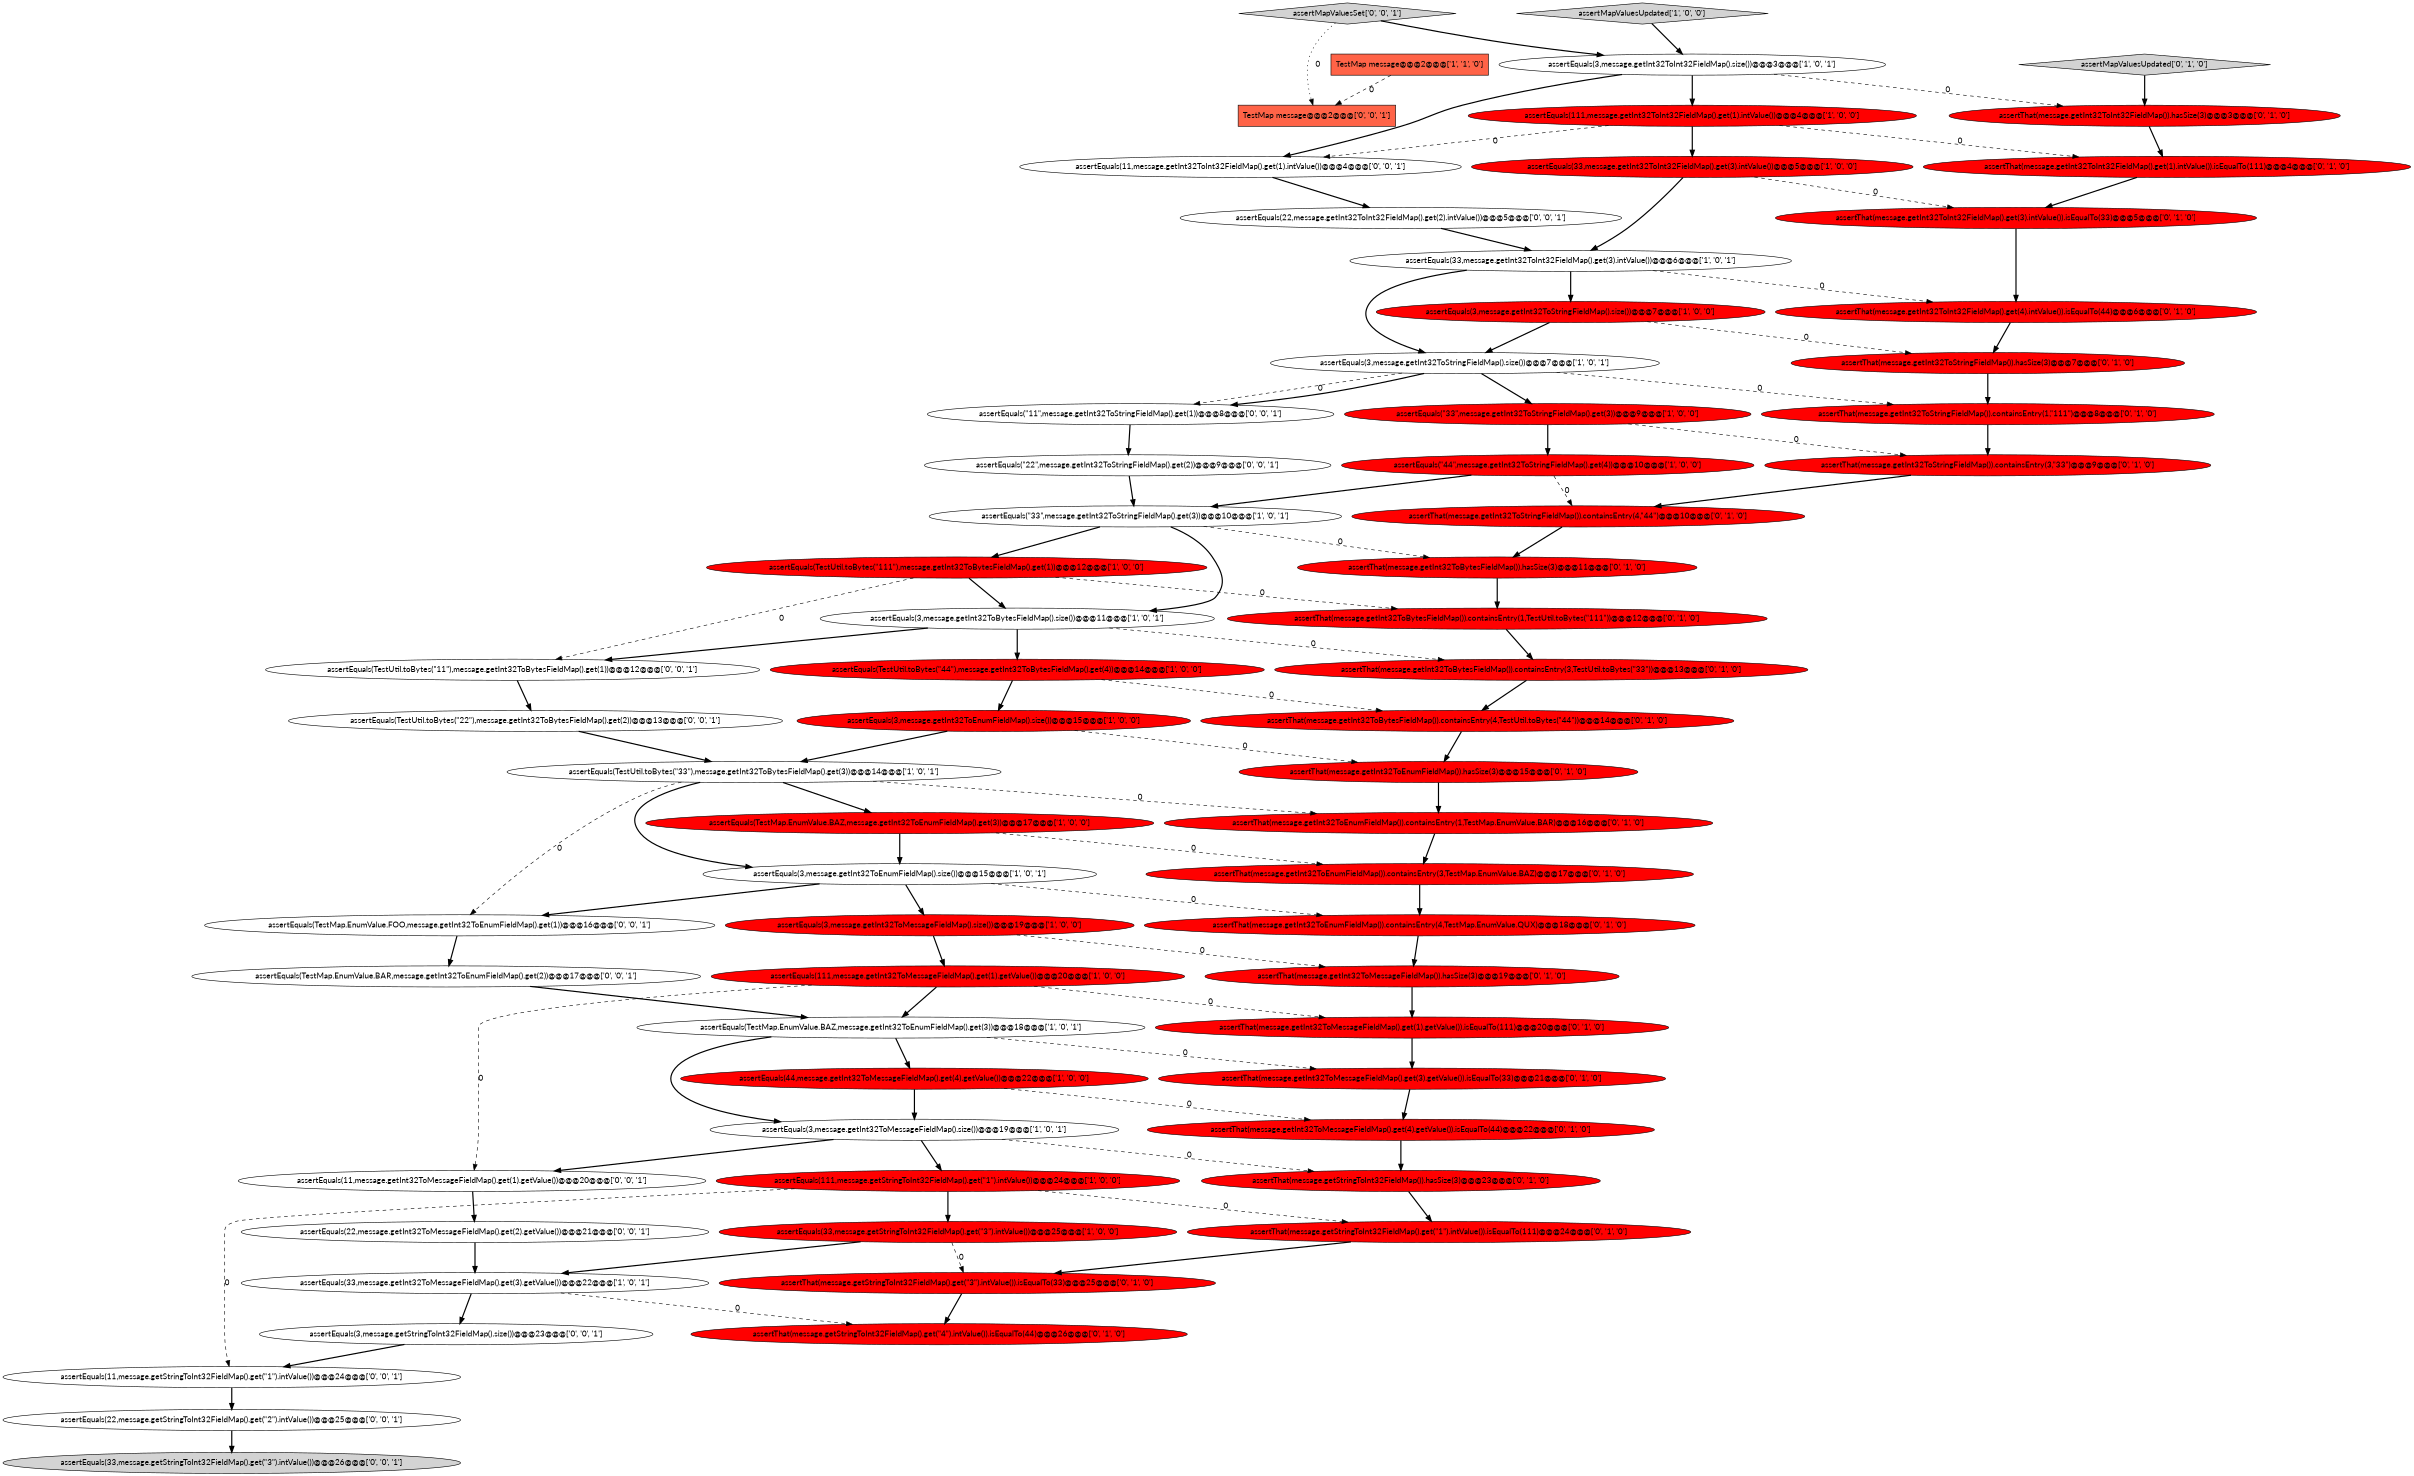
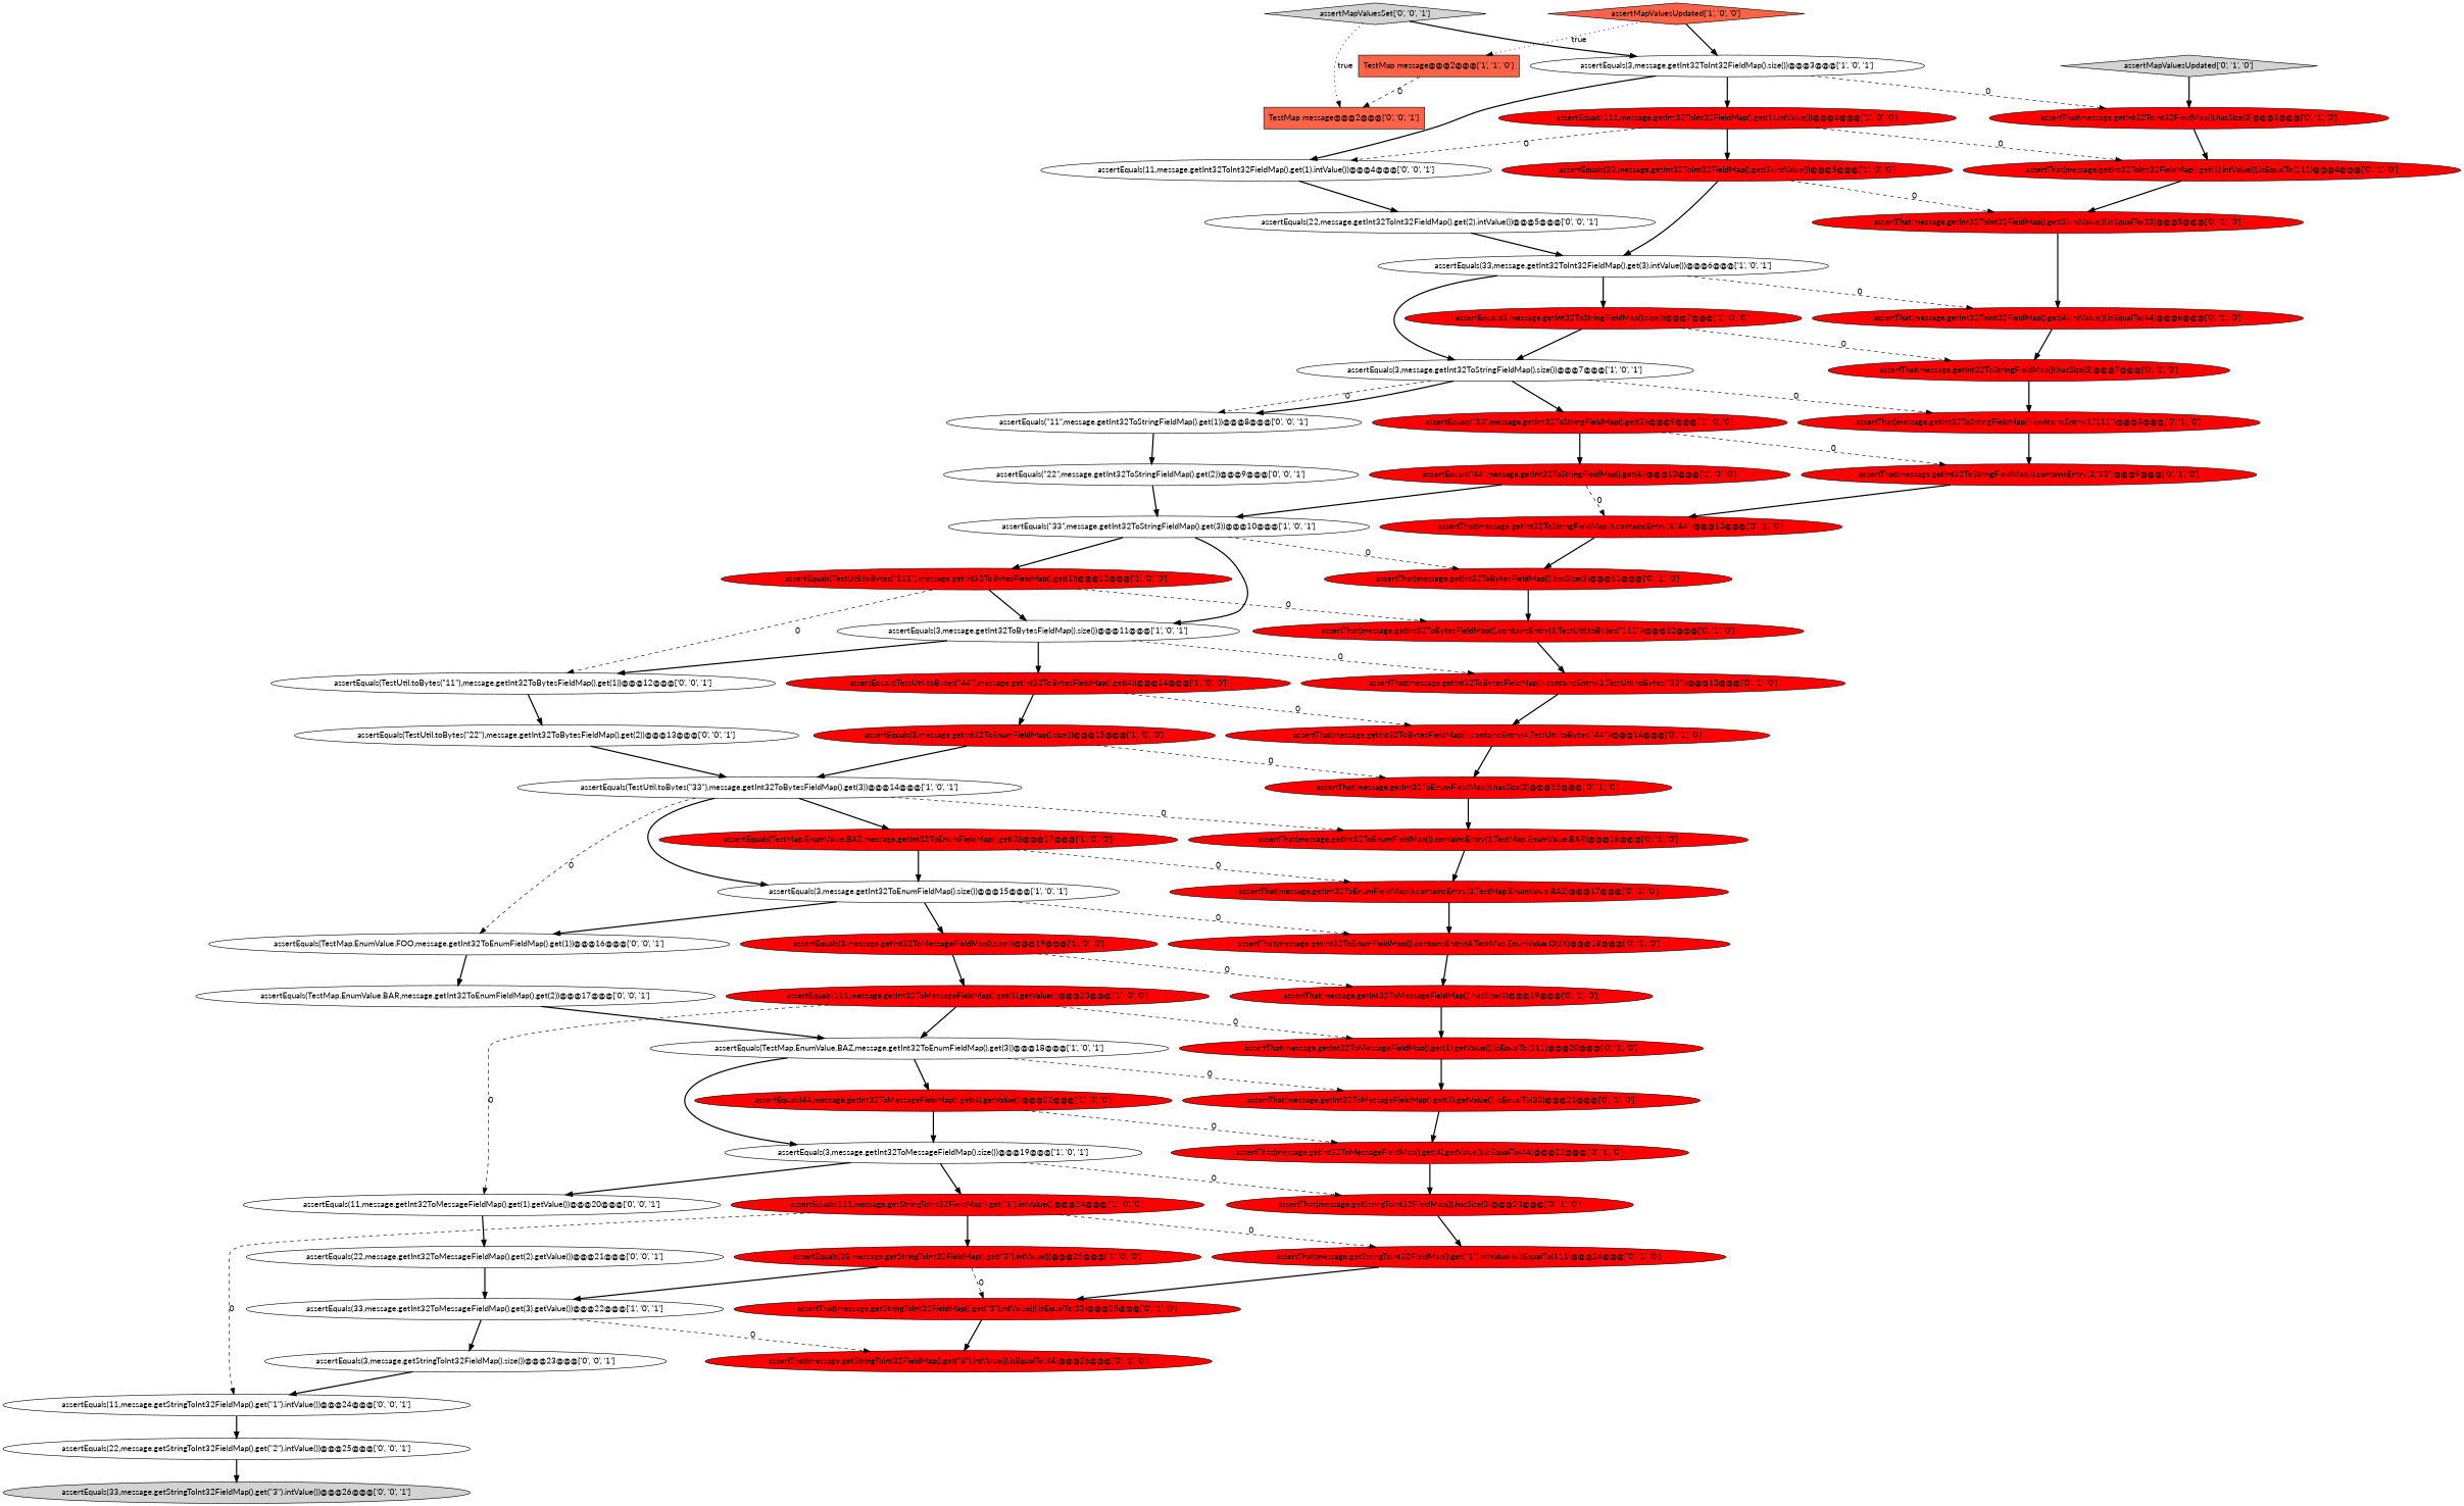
  digraph {
    fontname=Lato
    node [fillcolor=red fontname=Lato shape=ellipse style=filled]
    edge [fontname=Lato style=bold]
    n1 [fillcolor=tomato label="TestMap message@@@2@@@['1', '1', '0']" shape=box]
    n2 [fillcolor=tomato label="TestMap message@@@2@@@['0', '0', '1']" shape=box]
    n3 [fillcolor=lightgray label="assertEquals(33,message.getStringToInt32FieldMap().get(\"3\").intValue())@@@26@@@['0', '0', '1']"]
    n4 [label="assertThat(message.getInt32ToMessageFieldMap()).hasSize(3)@@@19@@@['0', '1', '0']"]
    n5 [label="assertThat(message.getInt32ToMessageFieldMap().get(1).getValue()).isEqualTo(111)@@@20@@@['0', '1', '0']"]
    n6 [label="assertThat(message.getInt32ToMessageFieldMap().get(3).getValue()).isEqualTo(33)@@@21@@@['0', '1', '0']"]
    n7 [label="assertThat(message.getInt32ToEnumFieldMap()).containsEntry(4,TestMap.EnumValue.QUX)@@@18@@@['0', '1', '0']"]
    n8 [label="assertThat(message.getInt32ToStringFieldMap()).containsEntry(4,\"44\")@@@10@@@['0', '1', '0']"]
    n9 [label="assertThat(message.getInt32ToBytesFieldMap()).hasSize(3)@@@11@@@['0', '1', '0']"]
    n10 [label="assertThat(message.getInt32ToBytesFieldMap()).containsEntry(1,TestUtil.toBytes(\"111\"))@@@12@@@['0', '1', '0']"]
    n11 [label="assertEquals(33,message.getStringToInt32FieldMap().get(\"3\").intValue())@@@25@@@['1', '0', '0']"]
    n12 [fillcolor=white label="assertEquals(33,message.getInt32ToMessageFieldMap().get(3).getValue())@@@22@@@['1', '0', '1']"]
    n13 [label="assertThat(message.getStringToInt32FieldMap().get(\"3\").intValue()).isEqualTo(33)@@@25@@@['0', '1', '0']"]
    n14 [label="assertThat(message.getStringToInt32FieldMap().get(\"4\").intValue()).isEqualTo(44)@@@26@@@['0', '1', '0']"]
    n15 [fillcolor=white label="assertEquals(3,message.getStringToInt32FieldMap().size())@@@23@@@['0', '0', '1']"]
    n16 [fillcolor=white label="assertEquals(11,message.getStringToInt32FieldMap().get(\"1\").intValue())@@@24@@@['0', '0', '1']"]
    n17 [fillcolor=white label="assertEquals(3,message.getInt32ToEnumFieldMap().size())@@@15@@@['1', '0', '1']"]
    n18 [label="assertEquals(3,message.getInt32ToMessageFieldMap().size())@@@19@@@['1', '0', '0']"]
    n19 [fillcolor=white label="assertEquals(TestMap.EnumValue.FOO,message.getInt32ToEnumFieldMap().get(1))@@@16@@@['0', '0', '1']"]
    n20 [label="assertEquals(111,message.getInt32ToMessageFieldMap().get(1).getValue())@@@20@@@['1', '0', '0']"]
    n21 [fillcolor=white label="assertEquals(TestMap.EnumValue.BAR,message.getInt32ToEnumFieldMap().get(2))@@@17@@@['0', '0', '1']"]
    n22 [fillcolor=white label="assertEquals(\"33\",message.getInt32ToStringFieldMap().get(3))@@@10@@@['1', '0', '1']"]
    n23 [fillcolor=white label="assertEquals(3,message.getInt32ToBytesFieldMap().size())@@@11@@@['1', '0', '1']"]
    n24 [label="assertEquals(TestUtil.toBytes(\"111\"),message.getInt32ToBytesFieldMap().get(1))@@@12@@@['1', '0', '0']"]
    n25 [fillcolor=white label="assertEquals(TestUtil.toBytes(\"11\"),message.getInt32ToBytesFieldMap().get(1))@@@12@@@['0', '0', '1']"]
    n26 [label="assertEquals(TestUtil.toBytes(\"44\"),message.getInt32ToBytesFieldMap().get(4))@@@14@@@['1', '0', '0']"]
    n27 [label="assertThat(message.getInt32ToBytesFieldMap()).containsEntry(3,TestUtil.toBytes(\"33\"))@@@13@@@['0', '1', '0']"]
    n28 [label="assertThat(message.getInt32ToEnumFieldMap()).containsEntry(1,TestMap.EnumValue.BAR)@@@16@@@['0', '1', '0']"]
    n29 [label="assertThat(message.getInt32ToEnumFieldMap()).containsEntry(3,TestMap.EnumValue.BAZ)@@@17@@@['0', '1', '0']"]
    n30 [label="assertThat(message.getInt32ToInt32FieldMap().get(3).intValue()).isEqualTo(33)@@@5@@@['0', '1', '0']"]
    n31 [label="assertThat(message.getInt32ToInt32FieldMap().get(4).intValue()).isEqualTo(44)@@@6@@@['0', '1', '0']"]
    n32 [label="assertThat(message.getInt32ToStringFieldMap()).hasSize(3)@@@7@@@['0', '1', '0']"]
    n33 [label="assertThat(message.getInt32ToBytesFieldMap()).containsEntry(4,TestUtil.toBytes(\"44\"))@@@14@@@['0', '1', '0']"]
    n34 [label="assertThat(message.getInt32ToEnumFieldMap()).hasSize(3)@@@15@@@['0', '1', '0']"]
    n35 [label="assertThat(message.getInt32ToMessageFieldMap().get(4).getValue()).isEqualTo(44)@@@22@@@['0', '1', '0']"]
    n36 [label="assertThat(message.getStringToInt32FieldMap()).hasSize(3)@@@23@@@['0', '1', '0']"]
    n37 [label="assertThat(message.getStringToInt32FieldMap().get(\"1\").intValue()).isEqualTo(111)@@@24@@@['0', '1', '0']"]
    n38 [fillcolor=white label="assertEquals(TestMap.EnumValue.BAZ,message.getInt32ToEnumFieldMap().get(3))@@@18@@@['1', '0', '1']"]
    n39 [fillcolor=white label="assertEquals(3,message.getInt32ToMessageFieldMap().size())@@@19@@@['1', '0', '1']"]
    n40 [label="assertEquals(44,message.getInt32ToMessageFieldMap().get(4).getValue())@@@22@@@['1', '0', '0']"]
    n41 [fillcolor=white label="assertEquals(11,message.getInt32ToMessageFieldMap().get(1).getValue())@@@20@@@['0', '0', '1']"]
    n42 [label="assertEquals(111,message.getStringToInt32FieldMap().get(\"1\").intValue())@@@24@@@['1', '0', '0']"]
    n43 [fillcolor=white label="assertEquals(22,message.getInt32ToMessageFieldMap().get(2).getValue())@@@21@@@['0', '0', '1']"]
    n44 [fillcolor=white label="assertEquals(TestUtil.toBytes(\"22\"),message.getInt32ToBytesFieldMap().get(2))@@@13@@@['0', '0', '1']"]
    n45 [fillcolor=white label="assertEquals(TestUtil.toBytes(\"33\"),message.getInt32ToBytesFieldMap().get(3))@@@14@@@['1', '0', '1']"]
    n46 [fillcolor=white label="assertEquals(3,message.getInt32ToStringFieldMap().size())@@@7@@@['1', '0', '1']"]
    n47 [label="assertThat(message.getInt32ToStringFieldMap()).containsEntry(1,\"111\")@@@8@@@['0', '1', '0']"]
    n48 [label="assertEquals(\"33\",message.getInt32ToStringFieldMap().get(3))@@@9@@@['1', '0', '0']"]
    n49 [fillcolor=white label="assertEquals(\"11\",message.getInt32ToStringFieldMap().get(1))@@@8@@@['0', '0', '1']"]
    n50 [label="assertThat(message.getInt32ToStringFieldMap()).containsEntry(3,\"33\")@@@9@@@['0', '1', '0']"]
    n51 [label="assertEquals(\"44\",message.getInt32ToStringFieldMap().get(4))@@@10@@@['1', '0', '0']"]
    n52 [fillcolor=white label="assertEquals(\"22\",message.getInt32ToStringFieldMap().get(2))@@@9@@@['0', '0', '1']"]
    n53 [label="assertEquals(33,message.getInt32ToInt32FieldMap().get(3).intValue())@@@5@@@['1', '0', '0']"]
    n54 [fillcolor=white label="assertEquals(33,message.getInt32ToInt32FieldMap().get(3).intValue())@@@6@@@['1', '0', '1']"]
    n55 [label="assertEquals(3,message.getInt32ToStringFieldMap().size())@@@7@@@['1', '0', '0']"]
    n56 [fillcolor=white label="assertEquals(22,message.getStringToInt32FieldMap().get(\"2\").intValue())@@@25@@@['0', '0', '1']"]
    n57 [fillcolor=lightgray label="assertMapValuesSet['0', '0', '1']" shape=diamond]
    n58 [fillcolor=white label="assertEquals(3,message.getInt32ToInt32FieldMap().size())@@@3@@@['1', '0', '1']"]
    n59 [label="assertThat(message.getInt32ToInt32FieldMap()).hasSize(3)@@@3@@@['0', '1', '0']"]
    n60 [label="assertEquals(111,message.getInt32ToInt32FieldMap().get(1).intValue())@@@4@@@['1', '0', '0']"]
    n61 [fillcolor=white label="assertEquals(11,message.getInt32ToInt32FieldMap().get(1).intValue())@@@4@@@['0', '0', '1']"]
    n62 [fillcolor=lightgray label="assertMapValuesUpdated['0', '1', '0']" shape=diamond]
    n63 [label="assertThat(message.getInt32ToInt32FieldMap().get(1).intValue()).isEqualTo(111)@@@4@@@['0', '1', '0']"]
    n64 [label="assertEquals(3,message.getInt32ToEnumFieldMap().size())@@@15@@@['1', '0', '0']"]
    n65 [fillcolor=white label="assertEquals(22,message.getInt32ToInt32FieldMap().get(2).intValue())@@@5@@@['0', '0', '1']"]
    n66 [label="assertEquals(TestMap.EnumValue.BAZ,message.getInt32ToEnumFieldMap().get(3))@@@17@@@['1', '0', '0']"]
-   n67 [fillcolor=lightgray label="assertMapValuesUpdated['1', '0', '0']" shape=diamond]
+   n67 [fillcolor=tomato label="assertMapValuesUpdated['1', '0', '0']" shape=diamond]
    n1 -> n2 [label=0 style=dashed]
    n4 -> n5
    n5 -> n6
    n6 -> n35
    n7 -> n4
    n8 -> n9
    n9 -> n10
    n10 -> n27
    n11 -> n12
    n11 -> n13 [label=0 style=dashed]
    n12 -> n14 [label=0 style=dashed]
    n12 -> n15
    n13 -> n14
    n15 -> n16
    n16 -> n56
    n17 -> n7 [label=0 style=dashed]
    n17 -> n18
    n17 -> n19
    n18 -> n4 [label=0 style=dashed]
    n18 -> n20
    n19 -> n21
    n20 -> n5 [label=0 style=dashed]
    n20 -> n38
    n20 -> n41 [label=0 style=dashed]
    n21 -> n38
    n22 -> n9 [label=0 style=dashed]
    n22 -> n23
    n22 -> n24
    n23 -> n25
    n23 -> n26
    n23 -> n27 [label=0 style=dashed]
    n24 -> n10 [label=0 style=dashed]
    n24 -> n23
    n24 -> n25 [label=0 style=dashed]
    n25 -> n44
    n26 -> n33 [label=0 style=dashed]
    n26 -> n64
    n27 -> n33
    n28 -> n29
    n29 -> n7
    n30 -> n31
    n31 -> n32
    n32 -> n47
    n33 -> n34
    n34 -> n28
    n35 -> n36
    n36 -> n37
    n37 -> n13
    n38 -> n6 [label=0 style=dashed]
    n38 -> n39
    n38 -> n40
    n39 -> n36 [label=0 style=dashed]
    n39 -> n41
    n39 -> n42
    n40 -> n35 [label=0 style=dashed]
    n40 -> n39
    n41 -> n43
    n42 -> n11
    n42 -> n16 [label=0 style=dashed]
    n42 -> n37 [label=0 style=dashed]
    n43 -> n12
    n44 -> n45
    n45 -> n17
    n45 -> n19 [label=0 style=dashed]
    n45 -> n28 [label=0 style=dashed]
    n45 -> n66
    n46 -> n47 [label=0 style=dashed]
    n46 -> n48
    n46 -> n49 [label=0 style=dashed]
    n46 -> n49
    n47 -> n50
    n48 -> n50 [label=0 style=dashed]
    n48 -> n51
    n49 -> n52
    n50 -> n8
    n51 -> n8 [label=0 style=dashed]
    n51 -> n22
    n52 -> n22
    n53 -> n30 [label=0 style=dashed]
    n53 -> n54
    n54 -> n31 [label=0 style=dashed]
    n54 -> n46
    n54 -> n55
    n55 -> n32 [label=0 style=dashed]
    n55 -> n46
    n56 -> n3
-   n57 -> n2 [label=0 style=dotted]
+   n57 -> n2 [label=true style=dotted]
    n57 -> n58
    n58 -> n59 [label=0 style=dashed]
    n58 -> n60
    n58 -> n61
    n59 -> n63
    n60 -> n53
    n60 -> n61 [label=0 style=dashed]
    n60 -> n63 [label=0 style=dashed]
    n61 -> n65
    n62 -> n59
    n63 -> n30
    n64 -> n34 [label=0 style=dashed]
    n64 -> n45
    n65 -> n54
    n66 -> n17
    n66 -> n29 [label=0 style=dashed]
+   n67 -> n1 [label=true style=dotted]
    n67 -> n58
  }
